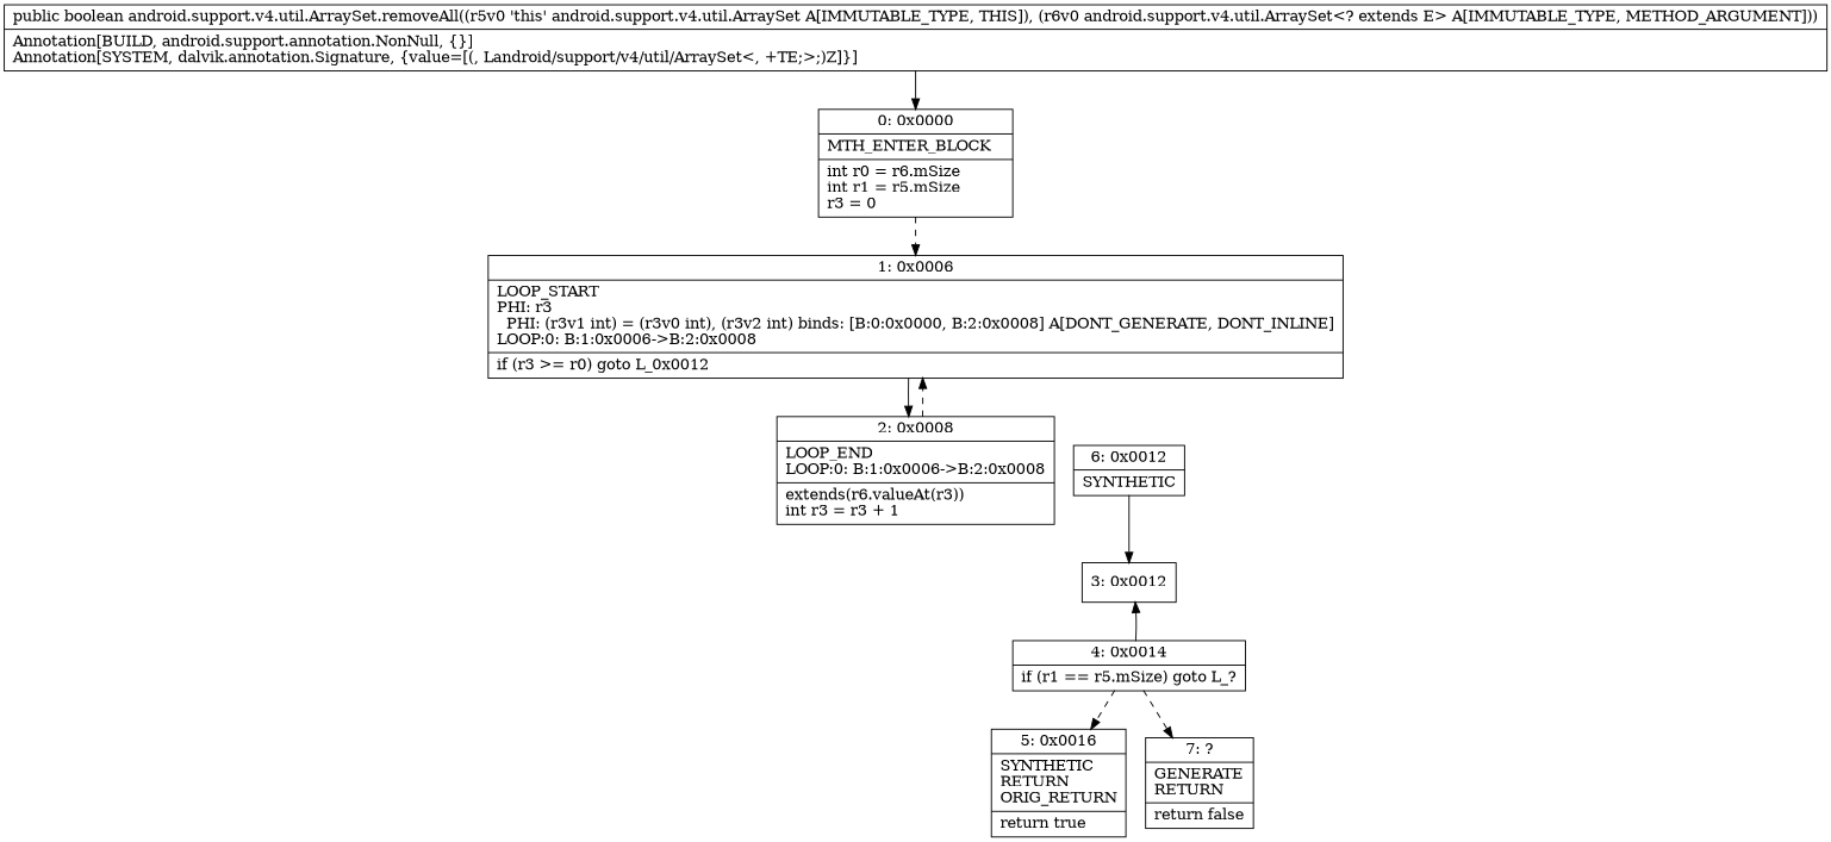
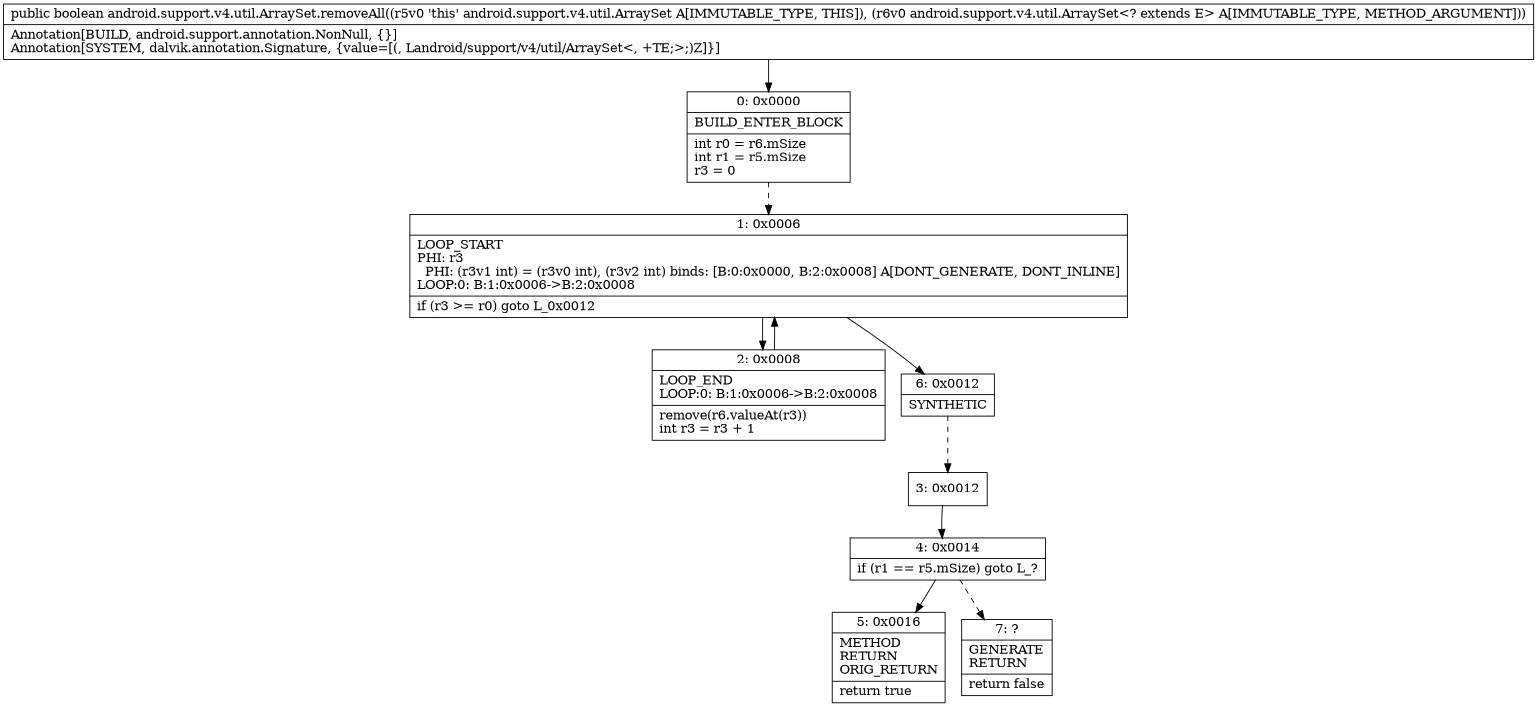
  digraph {
    node [shape=record]
-   n1 [label="{0\:\ 0x0000|MTH_ENTER_BLOCK\l|int r0 = r6.mSize\lint r1 = r5.mSize\lr3 = 0\l}"]
+   n1 [label="{0\:\ 0x0000|BUILD_ENTER_BLOCK\l|int r0 = r6.mSize\lint r1 = r5.mSize\lr3 = 0\l}"]
    n2 [label="{1\:\ 0x0006|LOOP_START\lPHI: r3 \l  PHI: (r3v1 int) = (r3v0 int), (r3v2 int) binds: [B:0:0x0000, B:2:0x0008] A[DONT_GENERATE, DONT_INLINE]\lLOOP:0: B:1:0x0006\-\>B:2:0x0008\l|if (r3 \>= r0) goto L_0x0012\l}"]
-   n3 [label="{2\:\ 0x0008|LOOP_END\lLOOP:0: B:1:0x0006\-\>B:2:0x0008\l|extends(r6.valueAt(r3))\lint r3 = r3 + 1\l}"]
+   n3 [label="{2\:\ 0x0008|LOOP_END\lLOOP:0: B:1:0x0006\-\>B:2:0x0008\l|remove(r6.valueAt(r3))\lint r3 = r3 + 1\l}"]
    n4 [label="{6\:\ 0x0012|SYNTHETIC\l}"]
    n5 [label="{3\:\ 0x0012}"]
    n6 [label="{4\:\ 0x0014|if (r1 == r5.mSize) goto L_?\l}"]
-   n7 [label="{5\:\ 0x0016|SYNTHETIC\lRETURN\lORIG_RETURN\l|return true\l}"]
+   n7 [label="{5\:\ 0x0016|METHOD\lRETURN\lORIG_RETURN\l|return true\l}"]
    n8 [label="{7\:\ ?|GENERATE\lRETURN\l|return false\l}"]
    n9 [label="{public boolean android.support.v4.util.ArraySet.removeAll((r5v0 'this' android.support.v4.util.ArraySet A[IMMUTABLE_TYPE, THIS]), (r6v0 android.support.v4.util.ArraySet\<? extends E\> A[IMMUTABLE_TYPE, METHOD_ARGUMENT]))  | Annotation[BUILD, android.support.annotation.NonNull, \{\}]\lAnnotation[SYSTEM, dalvik.annotation.Signature, \{value=[(, Landroid\/support\/v4\/util\/ArraySet\<, +TE;\>;)Z]\}]\l}"]
    n1 -> n2 [style=dashed]
    n2 -> n3 [style=solid]
-   n3 -> n2 [style=dashed]
-   n4 -> n5
-   n6 -> n5
-   n6 -> n7 [style=dashed]
+   n2 -> n4
+   n3 -> n2
+   n4 -> n5 [style=dashed]
+   n5 -> n6
+   n6 -> n7 [style=solid]
    n6 -> n8 [style=dashed]
    n9 -> n1
  }
